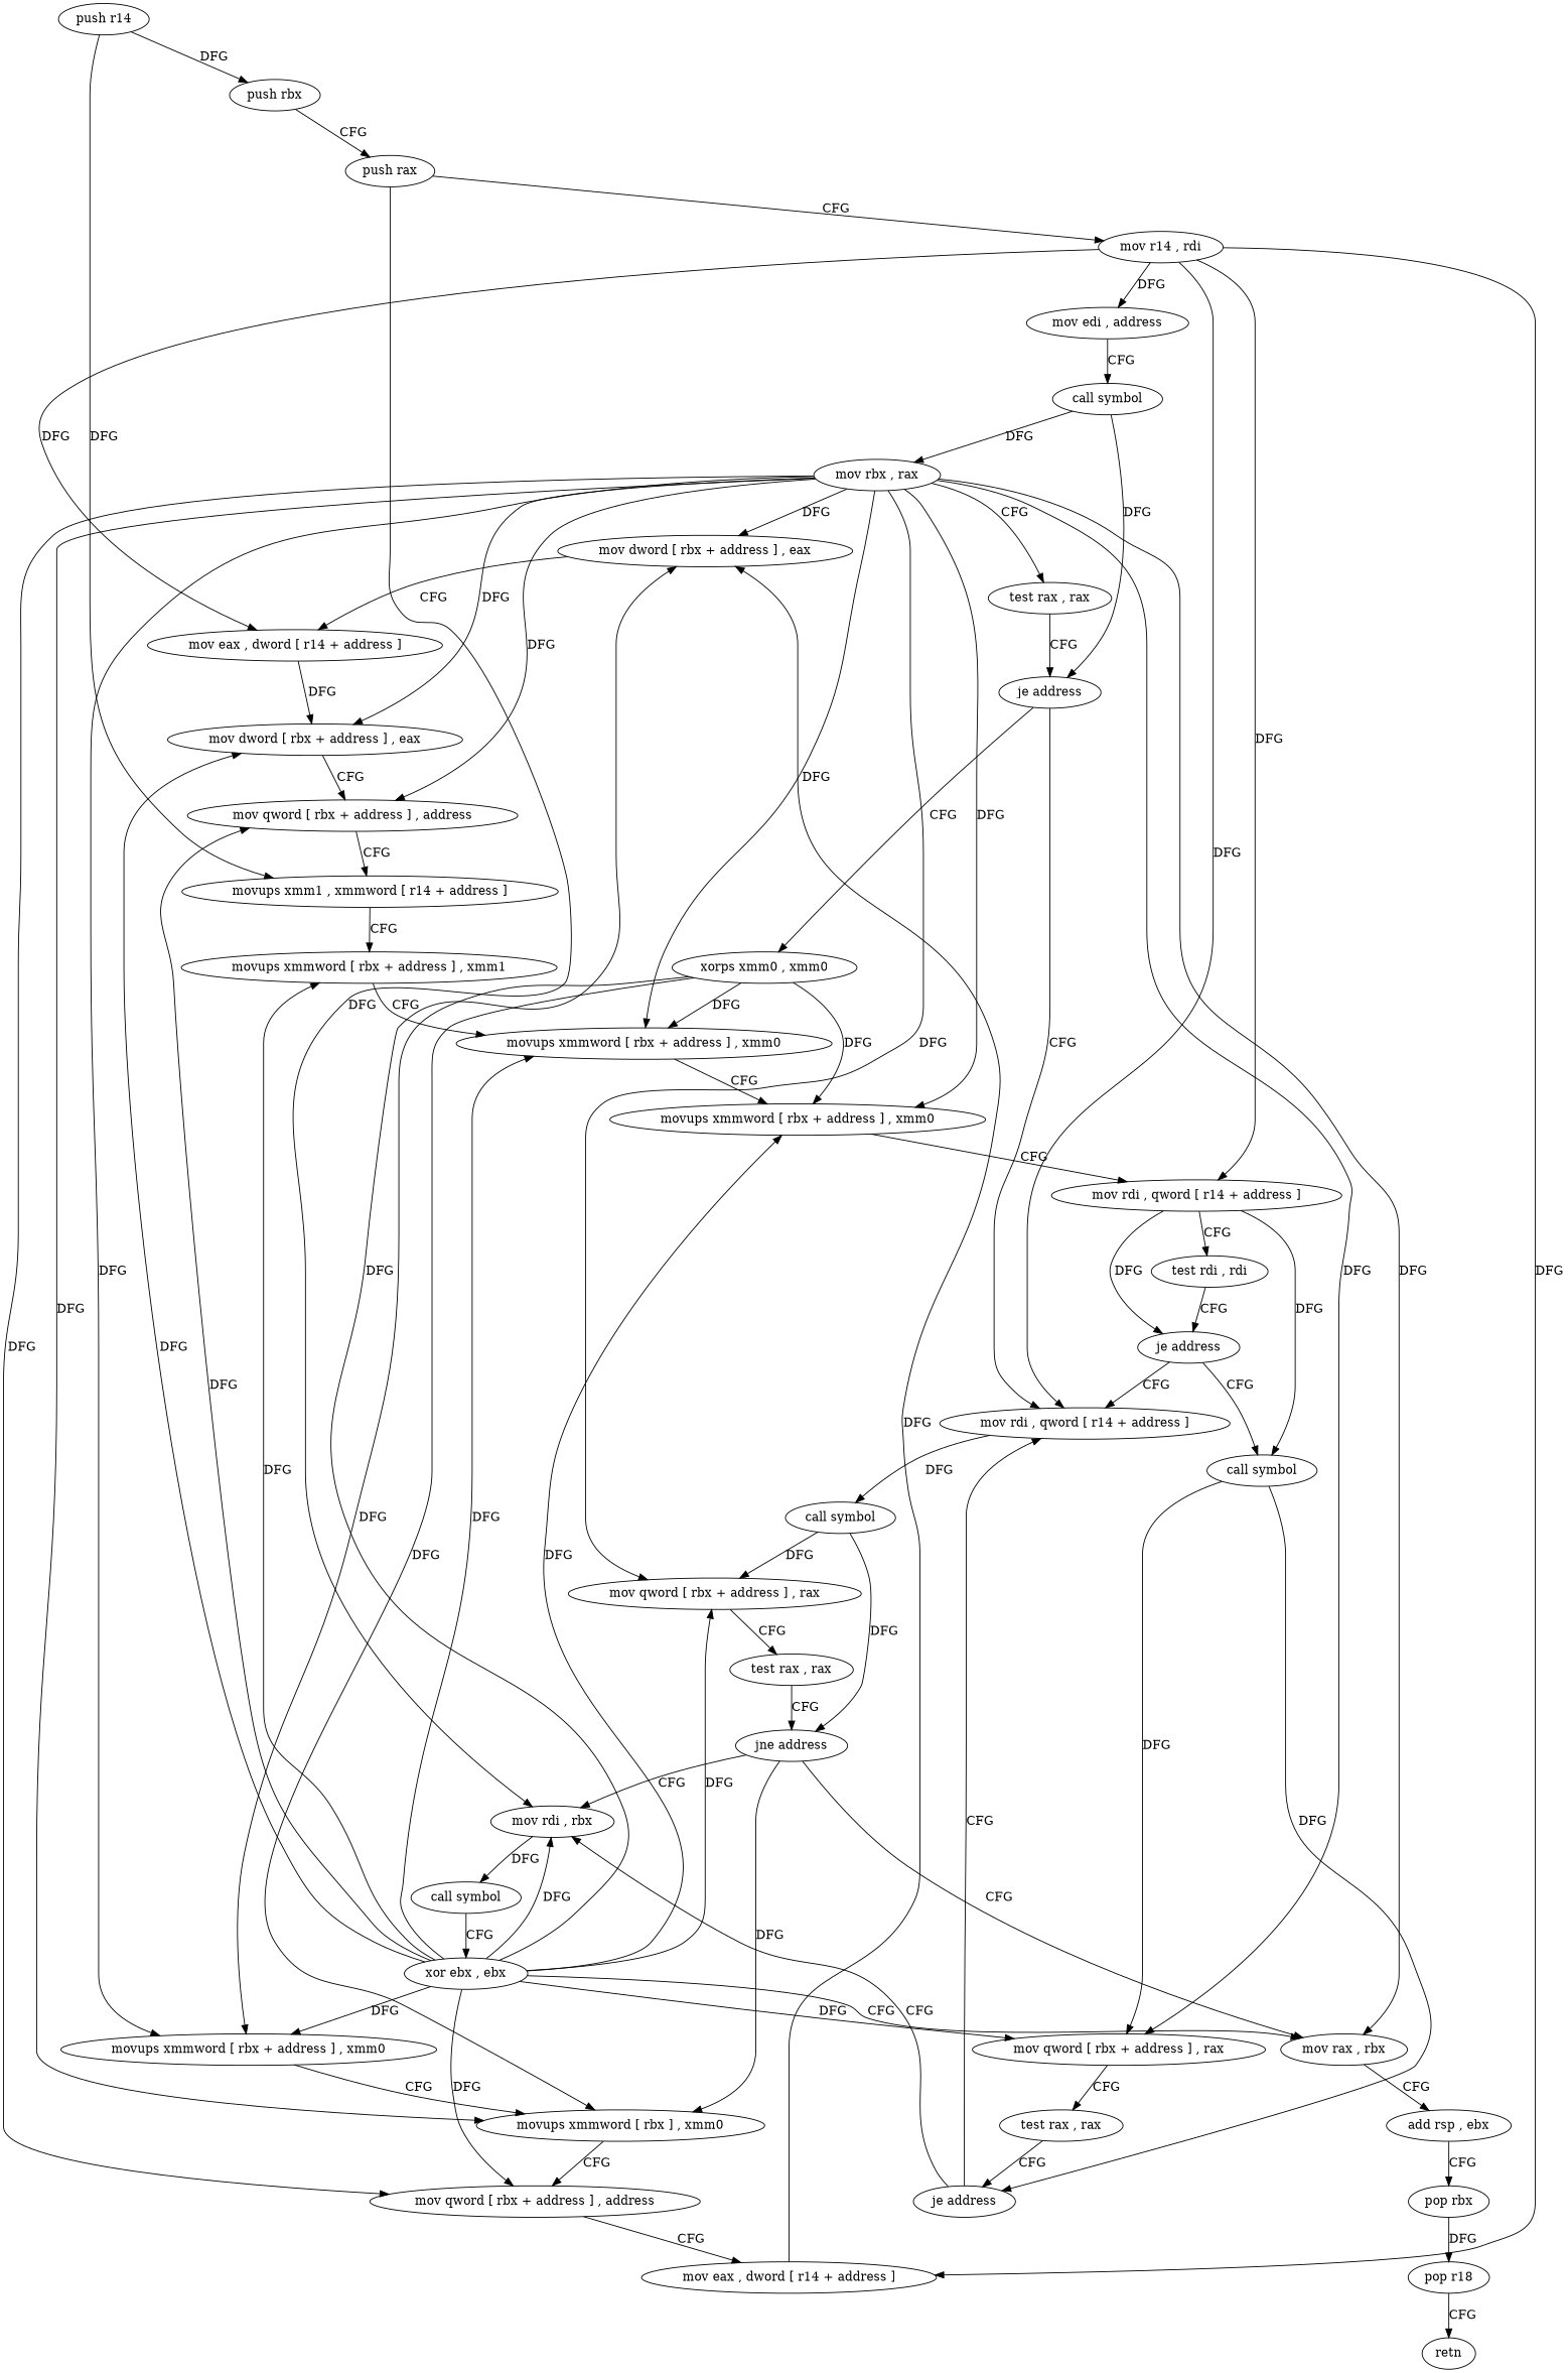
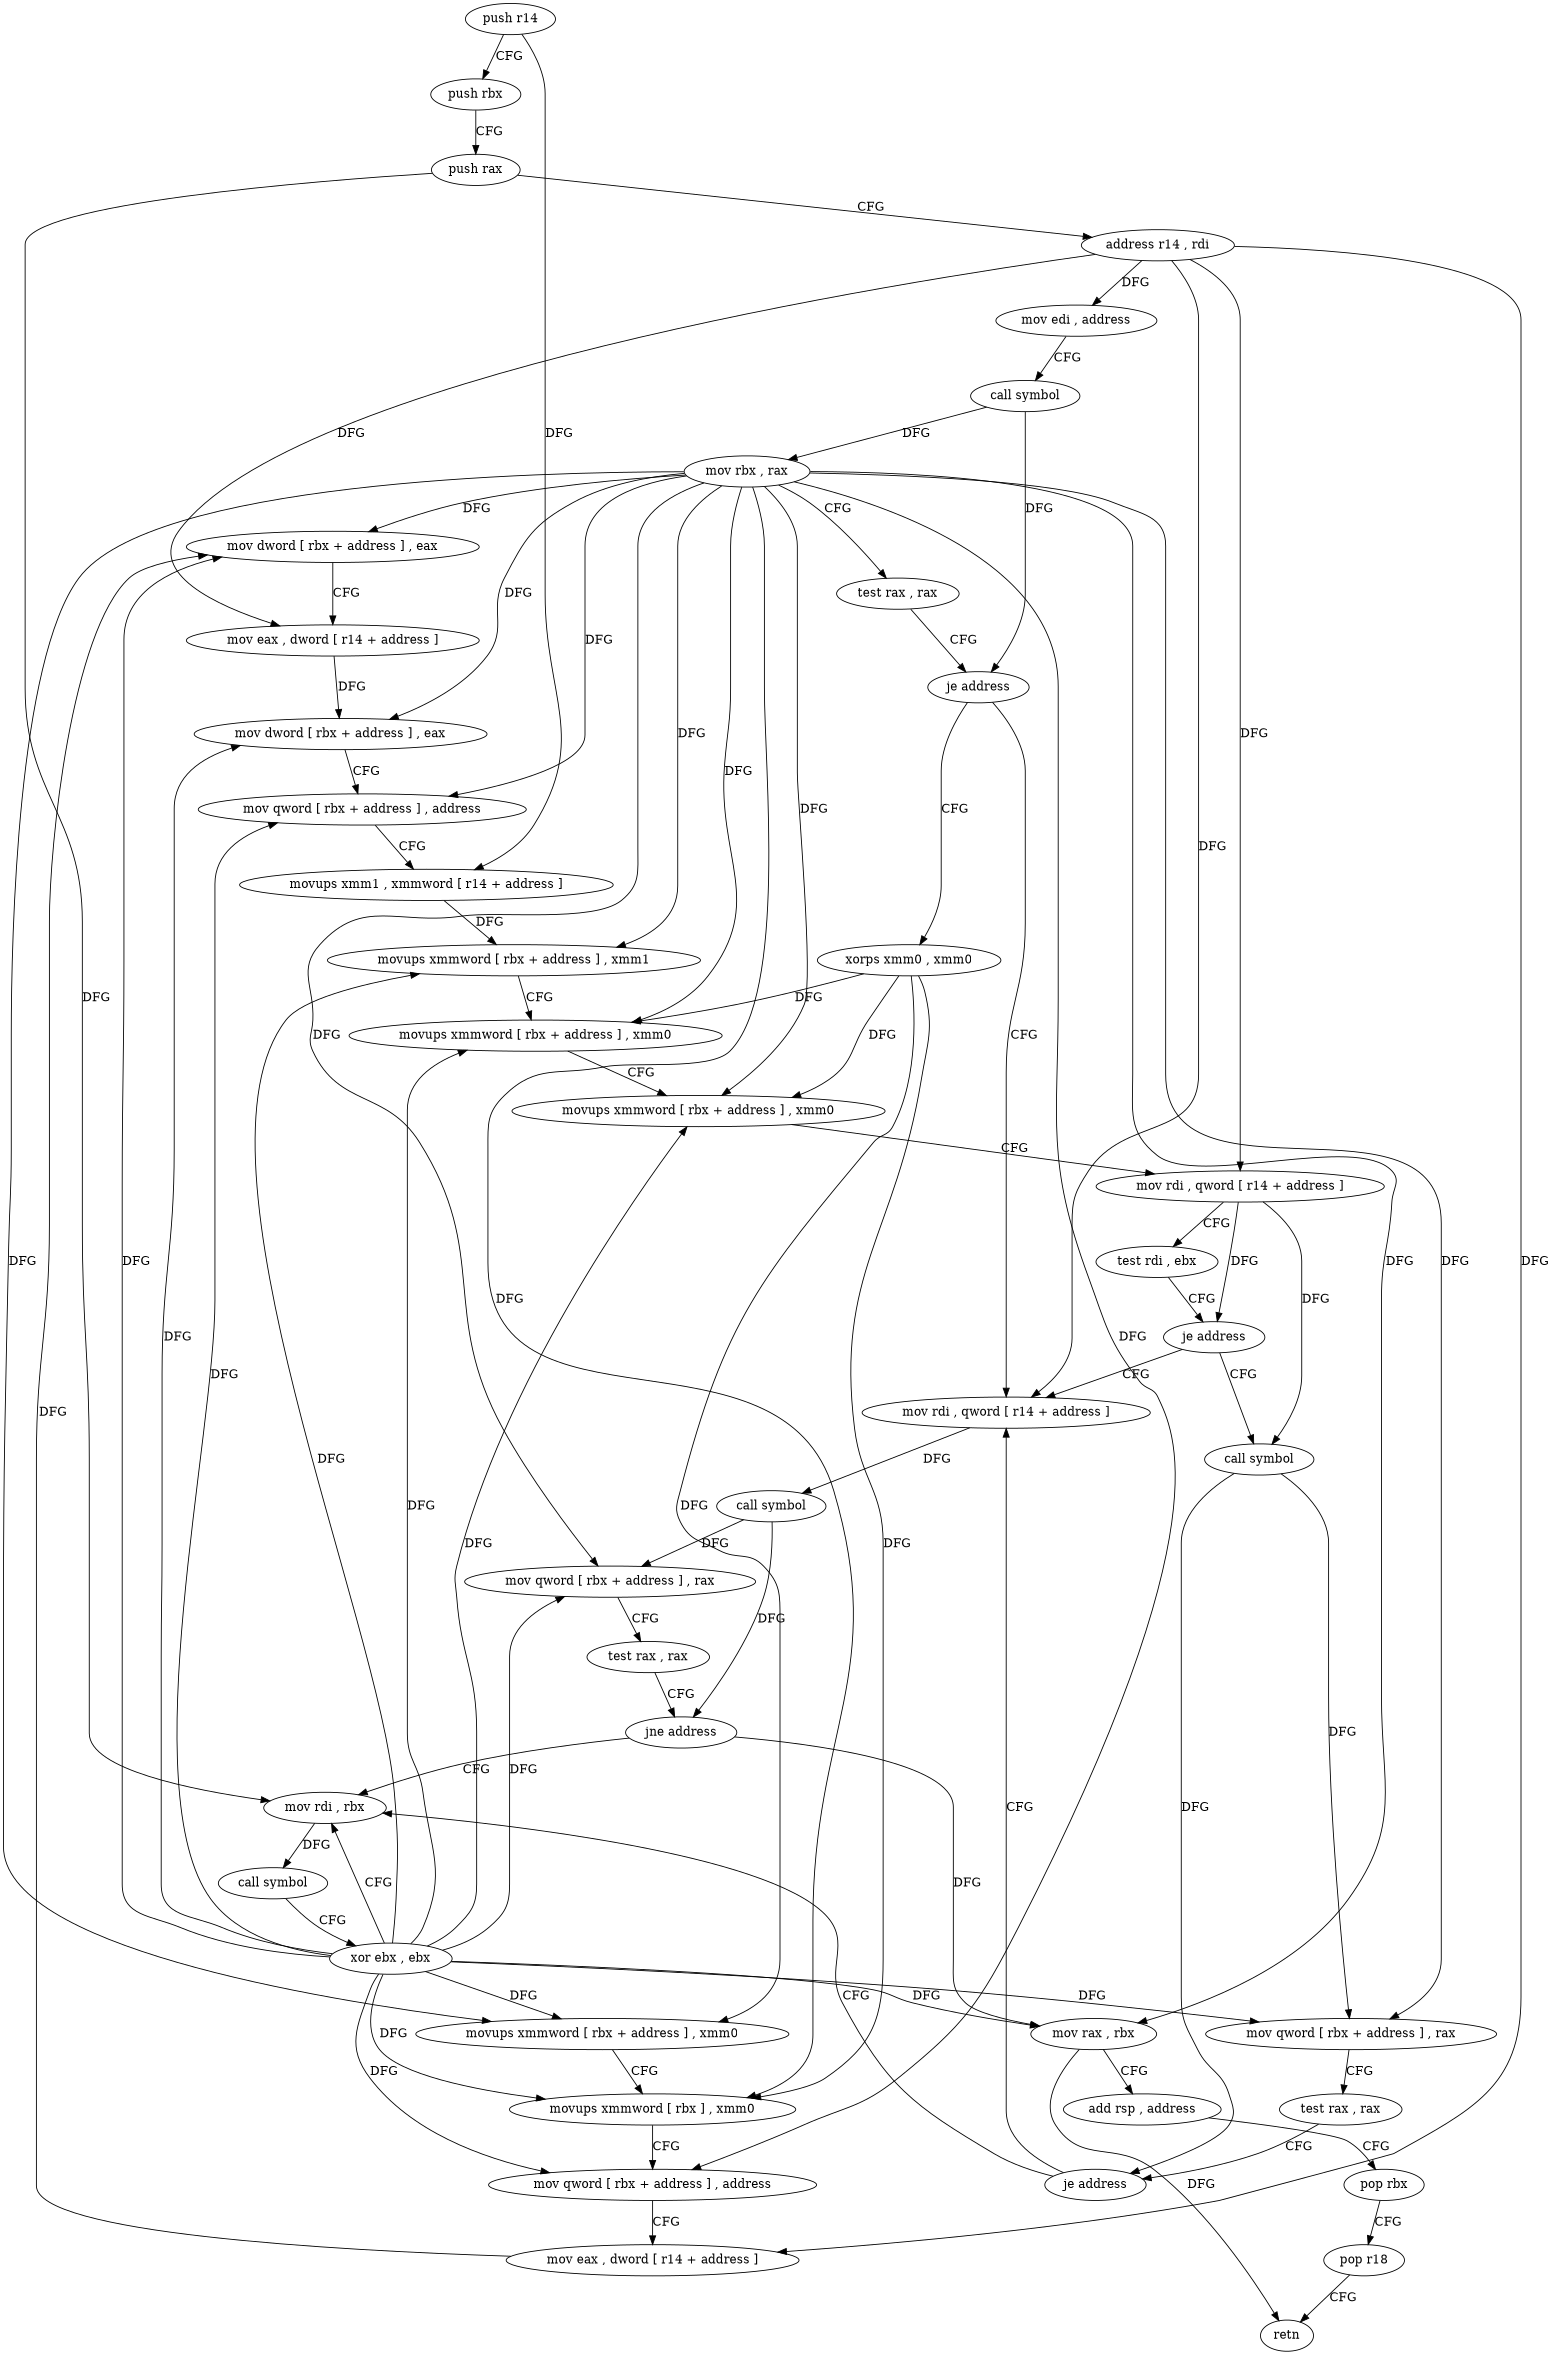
  digraph {
    n1 [label="push r14"]
    n2 [label="push rbx"]
    n3 [label="movups xmm1 , xmmword [ r14 + address ]"]
    n4 [label="push rax"]
-   n5 [label="mov r14 , rdi"]
+   n5 [label="address r14 , rdi"]
    n6 [label="mov rdi , rbx"]
    n7 [label="mov edi , address"]
    n8 [label="mov rdi , qword [ r14 + address ]"]
    n9 [label="mov eax , dword [ r14 + address ]"]
    n10 [label="mov eax , dword [ r14 + address ]"]
    n11 [label="mov rdi , qword [ r14 + address ]"]
    n12 [label="call symbol"]
    n13 [label="call symbol"]
    n14 [label="mov dword [ rbx + address ] , eax"]
    n15 [label="mov dword [ rbx + address ] , eax"]
    n16 [label="movups xmmword [ rbx + address ] , xmm1"]
-   n17 [label="test rdi , rdi"]
+   n17 [label="test rdi , ebx"]
    n18 [label="je address"]
    n19 [label="call symbol"]
    n20 [label="mov rbx , rax"]
    n21 [label="je address"]
    n22 [label="test rax , rax"]
    n23 [label="mov qword [ rbx + address ] , rax"]
    n24 [label="mov rax , rbx"]
    n25 [label="movups xmmword [ rbx + address ] , xmm0"]
    n26 [label="movups xmmword [ rbx ] , xmm0"]
    n27 [label="mov qword [ rbx + address ] , address"]
    n28 [label="mov qword [ rbx + address ] , address"]
    n29 [label="movups xmmword [ rbx + address ] , xmm0"]
    n30 [label="movups xmmword [ rbx + address ] , xmm0"]
    n31 [label="mov qword [ rbx + address ] , rax"]
    n32 [label="xorps xmm0 , xmm0"]
    n33 [label="test rax , rax"]
-   n34 [label="add rsp , ebx"]
+   n34 [label="add rsp , address"]
    n35 [label=retn]
    n36 [label="call symbol"]
    n37 [label="test rax , rax"]
    n38 [label="jne address"]
    n39 [label="pop rbx"]
    n40 [label="xor ebx , ebx"]
    n41 [label="je address"]
    n42 [label="pop r18"]
-   n1 -> n2 [label=DFG]
+   n1 -> n2 [label=CFG]
    n1 -> n3 [label=DFG]
    n2 -> n4 [label=CFG]
-   n3 -> n16 [label=CFG]
+   n3 -> n16 [label=DFG]
    n4 -> n5 [label=CFG]
    n4 -> n6 [label=DFG]
    n5 -> n7 [label=DFG]
    n5 -> n8 [label=DFG]
    n5 -> n9 [label=DFG]
    n5 -> n10 [label=DFG]
    n5 -> n11 [label=DFG]
    n6 -> n36 [label=DFG]
    n7 -> n12 [label=CFG]
    n8 -> n13 [label=DFG]
    n9 -> n14 [label=DFG]
    n10 -> n15 [label=DFG]
    n11 -> n17 [label=CFG]
    n11 -> n18 [label=DFG]
    n11 -> n19 [label=DFG]
    n12 -> n20 [label=DFG]
    n12 -> n21 [label=DFG]
    n13 -> n23 [label=DFG]
    n13 -> n38 [label=DFG]
    n14 -> n10 [label=CFG]
    n15 -> n28 [label=CFG]
    n16 -> n29 [label=CFG]
    n17 -> n18 [label=CFG]
    n18 -> n8 [label=CFG]
    n18 -> n19 [label=CFG]
    n19 -> n31 [label=DFG]
    n19 -> n41 [label=DFG]
    n20 -> n14 [label=DFG]
    n20 -> n15 [label=DFG]
+   n20 -> n16 [label=DFG]
    n20 -> n22 [label=CFG]
    n20 -> n23 [label=DFG]
    n20 -> n24 [label=DFG]
    n20 -> n25 [label=DFG]
    n20 -> n26 [label=DFG]
    n20 -> n27 [label=DFG]
    n20 -> n28 [label=DFG]
    n20 -> n29 [label=DFG]
    n20 -> n30 [label=DFG]
    n20 -> n31 [label=DFG]
    n21 -> n8 [label=CFG]
    n21 -> n32 [label=CFG]
    n22 -> n21 [label=CFG]
    n23 -> n33 [label=CFG]
    n24 -> n34 [label=CFG]
+   n24 -> n35 [label=DFG]
    n25 -> n26 [label=CFG]
    n26 -> n27 [label=CFG]
    n27 -> n9 [label=CFG]
    n28 -> n3 [label=CFG]
    n29 -> n30 [label=CFG]
    n30 -> n11 [label=CFG]
    n31 -> n37 [label=CFG]
    n32 -> n25 [label=DFG]
    n32 -> n26 [label=DFG]
    n32 -> n29 [label=DFG]
    n32 -> n30 [label=DFG]
    n33 -> n38 [label=CFG]
    n34 -> n39 [label=CFG]
    n36 -> n40 [label=CFG]
    n37 -> n41 [label=CFG]
    n38 -> n6 [label=CFG]
-   n38 -> n24 [label=CFG]
-   n39 -> n42 [label=DFG]
-   n40 -> n6 [label=DFG]
+   n38 -> n24 [label=DFG]
+   n39 -> n42 [label=CFG]
+   n40 -> n6 [label=CFG]
    n40 -> n14 [label=DFG]
    n40 -> n15 [label=DFG]
    n40 -> n16 [label=DFG]
    n40 -> n23 [label=DFG]
-   n40 -> n24 [label=CFG]
+   n40 -> n24 [label=DFG]
    n40 -> n25 [label=DFG]
-   n38 -> n26 [label=DFG]
+   n40 -> n26 [label=DFG]
    n40 -> n27 [label=DFG]
    n40 -> n28 [label=DFG]
    n40 -> n29 [label=DFG]
    n40 -> n30 [label=DFG]
    n40 -> n31 [label=DFG]
    n41 -> n6 [label=CFG]
    n41 -> n8 [label=CFG]
    n42 -> n35 [label=CFG]
  }
